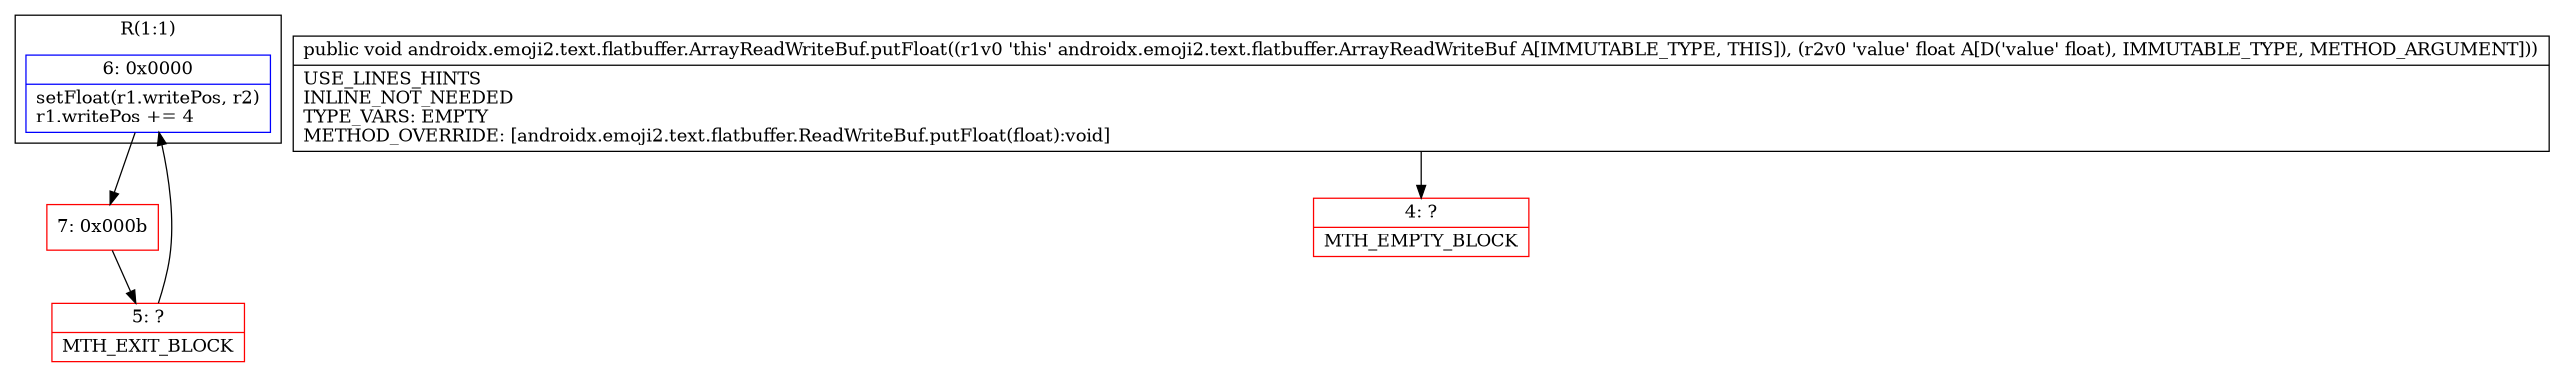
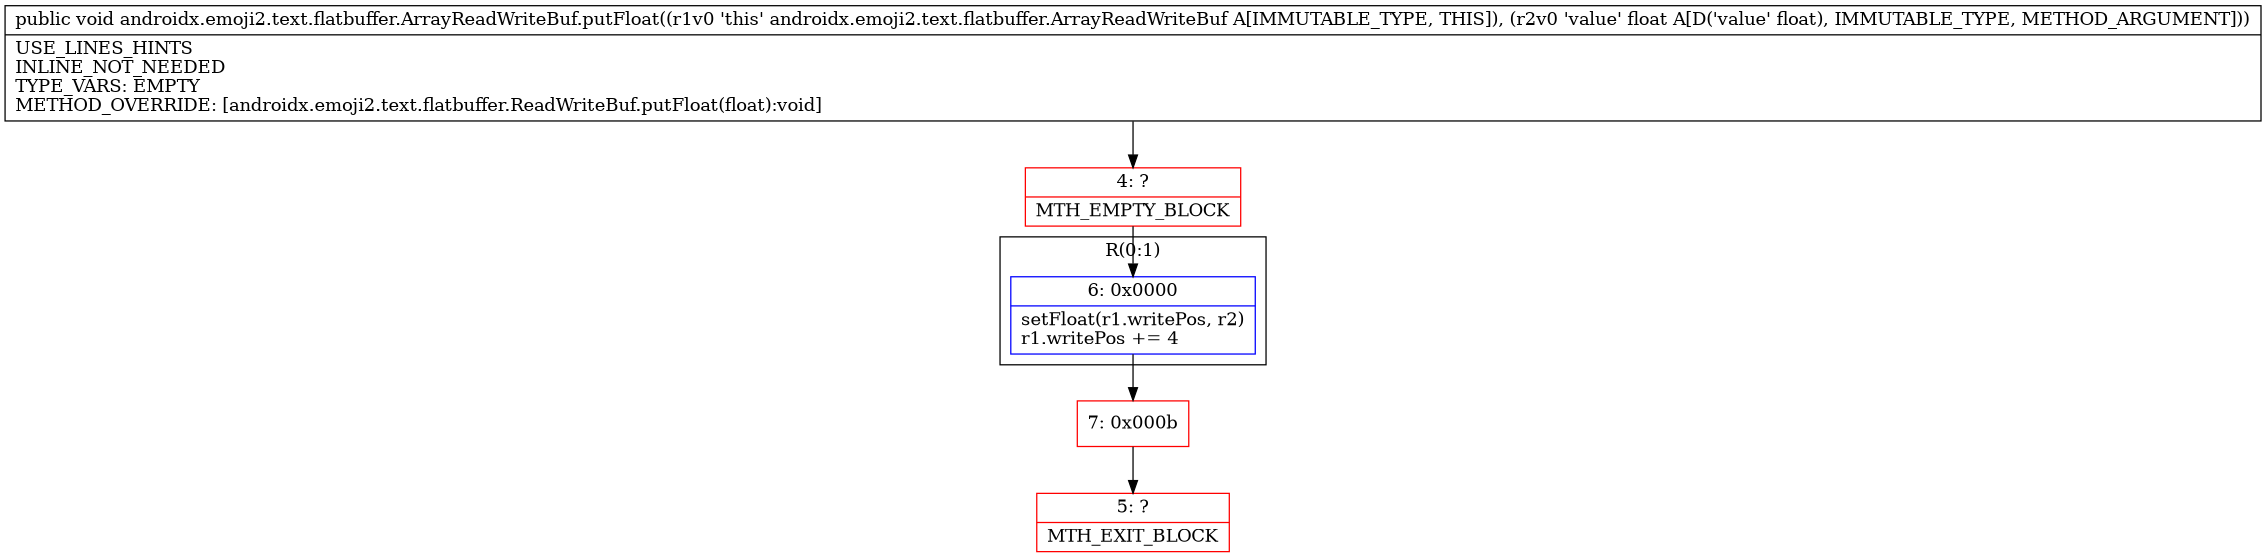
  digraph {
    node [color=red shape=record]
    n1 [color=blue label="{6\:\ 0x0000|setFloat(r1.writePos, r2)\lr1.writePos += 4\l}"]
    n2 [label="{7\:\ 0x000b}"]
    n3 [label="{5\:\ ?|MTH_EXIT_BLOCK\l}"]
    n4 [label="{4\:\ ?|MTH_EMPTY_BLOCK\l}"]
    n5 [label="{public void androidx.emoji2.text.flatbuffer.ArrayReadWriteBuf.putFloat((r1v0 'this' androidx.emoji2.text.flatbuffer.ArrayReadWriteBuf A[IMMUTABLE_TYPE, THIS]), (r2v0 'value' float A[D('value' float), IMMUTABLE_TYPE, METHOD_ARGUMENT]))  | USE_LINES_HINTS\lINLINE_NOT_NEEDED\lTYPE_VARS: EMPTY\lMETHOD_OVERRIDE: [androidx.emoji2.text.flatbuffer.ReadWriteBuf.putFloat(float):void]\l}" color=""]
    subgraph cluster_1 {
-     label="R(1:1)"
+     label="R(0:1)"
      n1
    }
    n1 -> n2
    n2 -> n3
-   n3 -> n1
+   n4 -> n1
    n5 -> n4
  }
